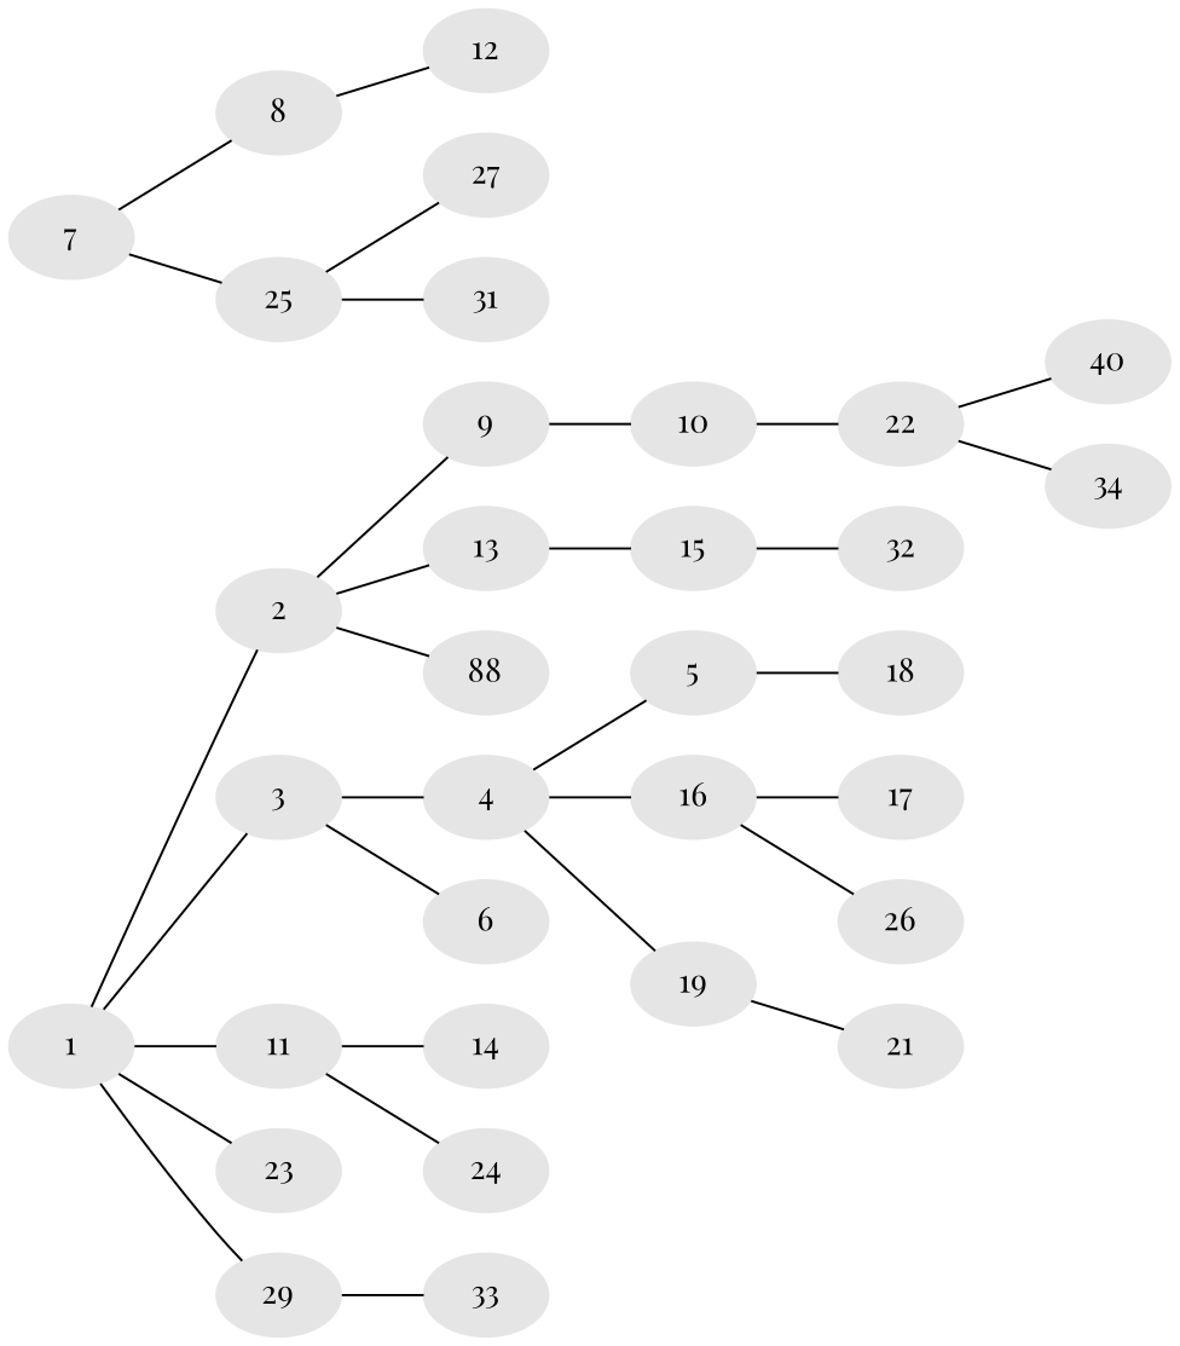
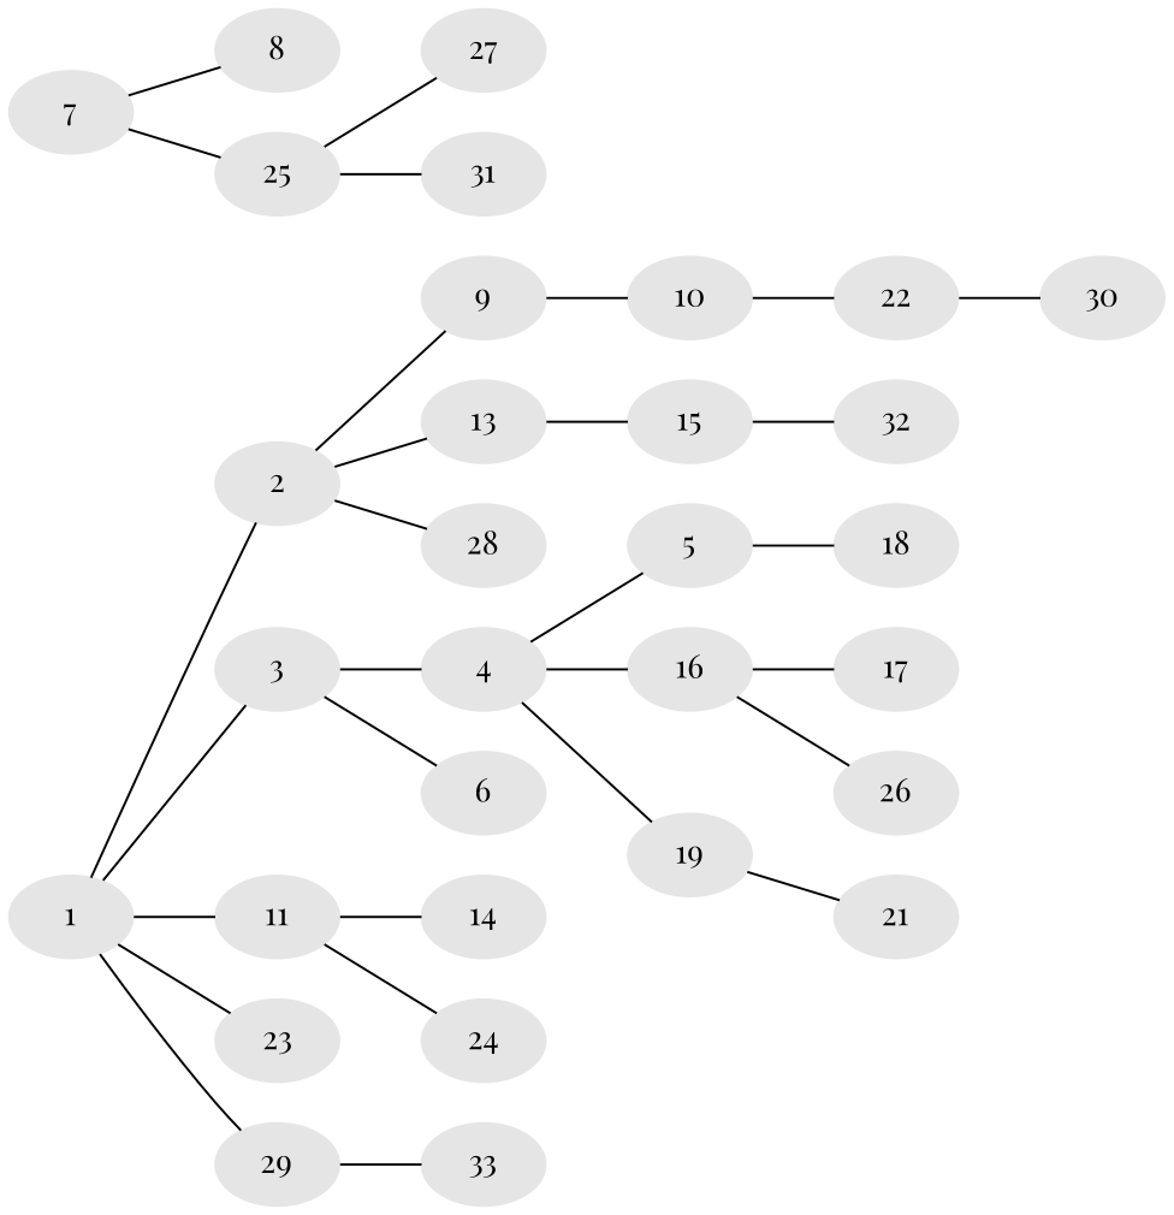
  graph {
    fontname="Playfair Display"
    rankdir=LR
    node [color=gray90 fontname="Playfair Display" style=filled]
    edge [fontname="Playfair Display" weight=1.0]
    1
    2
    3
    11
    23
    29
    9
    13
-   28 [label=88]
+   28
    4
    6
    14
    24
    33
    10
    15
    5
    16
    19
    7
    8
    25
    18
    17
    26
    21
-   12
    27
    31
    22
-   30 [label=40]
-   34
+   30
    32
    1 -- 2
    1 -- 3
    1 -- 11
    1 -- 23
    1 -- 29
    2 -- 9
    2 -- 13
    2 -- 28
    3 -- 4 [weight=4.0]
    3 -- 6
    11 -- 14
    11 -- 24
    29 -- 33
    9 -- 10
    13 -- 15
    4 -- 5
    4 -- 16
    4 -- 19
    10 -- 22
    15 -- 32
    5 -- 18 [weight=4.0]
    16 -- 17
    16 -- 26
    19 -- 21
    7 -- 8
    7 -- 25
-   8 -- 12
    25 -- 27
    25 -- 31 [weight=4.0]
    22 -- 30
-   22 -- 34
  }
